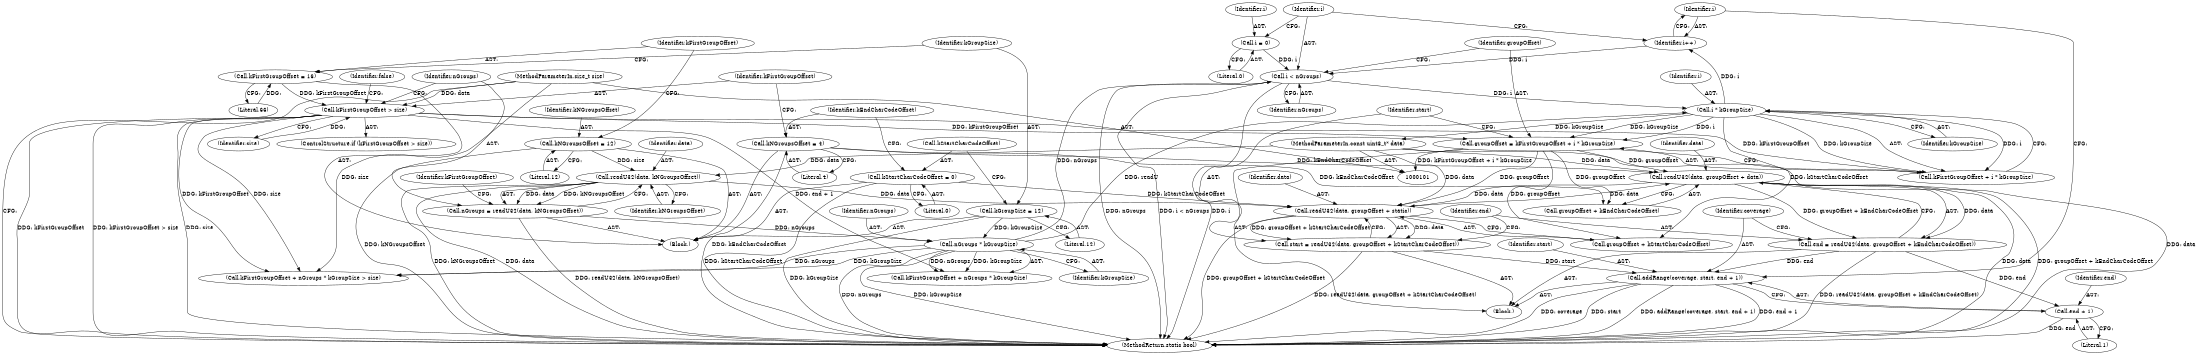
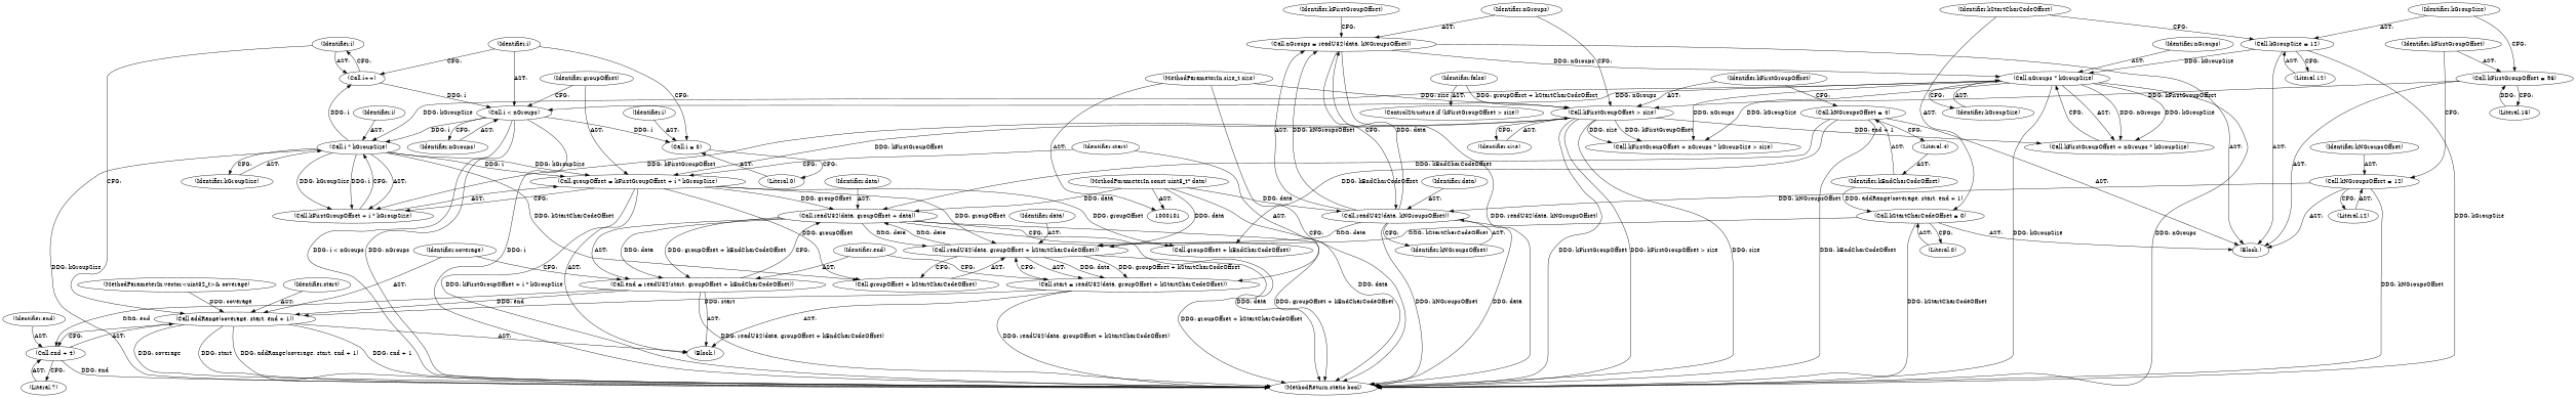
  digraph {
    n1 [label="(Call,readU32(data, groupOffset + data))"]
-   n2 [label="(Call,readU32(data, groupOffset + static))"]
-   n3 [label="(Call,end = readU32(data, groupOffset + kEndCharCodeOffset))"]
+   n2 [label="(Call,readU32(data, groupOffset + kStartCharCodeOffset))"]
+   n3 [label="(Call,end = readU32(start, groupOffset + kEndCharCodeOffset))"]
    n4 [label="(Call,groupOffset + kEndCharCodeOffset)"]
    n5 [label="(MethodReturn,static bool)"]
    n6 [label="(Call,start = readU32(data, groupOffset + kStartCharCodeOffset))"]
    n7 [label="(Call,groupOffset + kStartCharCodeOffset)"]
    n8 [label="(Block,)"]
    n9 [label="(Call,addRange(coverage, start, end + 1))"]
-   n10 [label="(Call,end + 1)"]
+   n10 [label="(Call,end + 4)"]
    n11 [label="(MethodParameterIn,const uint8_t* data)"]
    n12 [label="(Call,readU32(data, kNGroupsOffset))"]
    1000101
    n14 [label="(Call,nGroups = readU32(data, kNGroupsOffset))"]
    n15 [label="(Identifier,kNGroupsOffset)"]
    n16 [label="(Call,groupOffset = kFirstGroupOffset + i * kGroupSize)"]
    n17 [label="(Call,kFirstGroupOffset + i * kGroupSize)"]
    n18 [label="(Call,i * kGroupSize)"]
    n19 [label="(Call,kFirstGroupOffset > size)"]
    n20 [label="(Call,kFirstGroupOffset + nGroups * kGroupSize)"]
    n21 [label="(Identifier,size)"]
    n22 [label="(ControlStructure,if (kFirstGroupOffset > size))"]
    n23 [label="(Call,kFirstGroupOffset + nGroups * kGroupSize > size)"]
    n24 [label="(Call,nGroups * kGroupSize)"]
-   n25 [label="(Call,kFirstGroupOffset = 16)"]
-   n26 [label="(Literal,66)"]
+   n25 [label="(Call,kFirstGroupOffset = 96)"]
+   n26 [label="(Literal,16)"]
    n27 [label="(Block,)"]
    n28 [label="(MethodParameterIn,size_t size)"]
-   n29 [label="(Identifier,i++)"]
+   n29 [label="(Call,i++)"]
    n30 [label="(Identifier,kGroupSize)"]
    n31 [label="(Call,i < nGroups)"]
    n32 [label="(Identifier,i)"]
    n33 [label="(Identifier,nGroups)"]
    n34 [label="(Call,i = 0)"]
    n35 [label="(Literal,0)"]
    n36 [label="(Identifier,kGroupSize)"]
    n37 [label="(Call,kNGroupsOffset = 12)"]
    n38 [label="(Literal,12)"]
    n39 [label="(Call,kGroupSize = 12)"]
    n40 [label="(Literal,12)"]
    n41 [label="(Call,kNGroupsOffset = 4)"]
    n42 [label="(Literal,4)"]
    n43 [label="(Call,kStartCharCodeOffset = 0)"]
    n44 [label="(Literal,0)"]
-   n45 [label="(Literal,1)"]
+   n45 [label="(Literal,7)"]
    n46 [label="(Identifier,kNGroupsOffset)"]
    n47 [label="(Identifier,kGroupSize)"]
    n48 [label="(Identifier,end)"]
    n49 [label="(Identifier,kFirstGroupOffset)"]
+   n50 [label="(MethodParameterIn,vector<uint32_t>& coverage)"]
    n51 [label="(Identifier,groupOffset)"]
    n52 [label="(Identifier,end)"]
    n53 [label="(Identifier,i)"]
-   n54 [label="(Call,kStartCharCodeOffset)"]
+   n54 [label="(Identifier,kStartCharCodeOffset)"]
    n55 [label="(Identifier,nGroups)"]
    n56 [label="(Identifier,kEndCharCodeOffset)"]
    n57 [label="(Identifier,nGroups)"]
    n58 [label="(Identifier,data)"]
    n59 [label="(Identifier,coverage)"]
    n60 [label="(Identifier,data)"]
    n61 [label="(Identifier,i)"]
    n62 [label="(Identifier,start)"]
    n63 [label="(Identifier,kFirstGroupOffset)"]
    n64 [label="(Identifier,kFirstGroupOffset)"]
    n65 [label="(Identifier,data)"]
    n66 [label="(Identifier,start)"]
    n67 [label="(Identifier,false)"]
    n68 [label="(Identifier,i)"]
    n1 -> n2 [label="DDG: data"]
    n1 -> n3 [label="AST: "]
    n1 -> n3 [label="DDG: data"]
    n1 -> n3 [label="DDG: groupOffset + kEndCharCodeOffset"]
    n1 -> n4 [label="CFG: "]
    n1 -> n5 [label="DDG: data"]
    n1 -> n5 [label="DDG: groupOffset + kEndCharCodeOffset"]
    n2 -> n1 [label="DDG: data"]
    n2 -> n5 [label="DDG: groupOffset + kStartCharCodeOffset"]
    n2 -> n6 [label="AST: "]
    n2 -> n6 [label="DDG: data"]
    n2 -> n6 [label="DDG: groupOffset + kStartCharCodeOffset"]
    n2 -> n7 [label="CFG: "]
    n3 -> n1 [label="CFG: "]
    n3 -> n5 [label="DDG: readU32(data, groupOffset + kEndCharCodeOffset)"]
    n3 -> n8 [label="AST: "]
    n3 -> n9 [label="DDG: end"]
    n3 -> n10 [label="DDG: end"]
-   n4 -> n1 [label="AST: "]
    n6 -> n2 [label="CFG: "]
    n6 -> n5 [label="DDG: readU32(data, groupOffset + kStartCharCodeOffset)"]
    n6 -> n8 [label="AST: "]
    n6 -> n9 [label="DDG: start"]
    n7 -> n2 [label="AST: "]
    n9 -> n5 [label="DDG: addRange(coverage, start, end + 1)"]
    n9 -> n5 [label="DDG: end + 1"]
    n9 -> n5 [label="DDG: coverage"]
    n9 -> n5 [label="DDG: start"]
    n9 -> n8 [label="AST: "]
    n9 -> n10 [label="CFG: "]
    n10 -> n5 [label="DDG: end"]
    n10 -> n9 [label="AST: "]
    n10 -> n45 [label="CFG: "]
    n11 -> n1 [label="DDG: data"]
    n11 -> n2 [label="DDG: data"]
    n11 -> n5 [label="DDG: data"]
    n11 -> n12 [label="DDG: data"]
    n11 -> 1000101 [label="AST: "]
    n12 -> n2 [label="DDG: data"]
    n12 -> n5 [label="DDG: kNGroupsOffset"]
    n12 -> n5 [label="DDG: data"]
    n12 -> n14 [label="AST: "]
    n12 -> n14 [label="DDG: data"]
    n12 -> n14 [label="DDG: kNGroupsOffset"]
    n12 -> n15 [label="CFG: "]
    n14 -> n5 [label="DDG: readU32(data, kNGroupsOffset)"]
    n14 -> n12 [label="CFG: "]
    n14 -> n24 [label="DDG: nGroups"]
    n14 -> n27 [label="AST: "]
    n15 -> n12 [label="AST: "]
    n16 -> n1 [label="DDG: groupOffset"]
    n16 -> n2 [label="DDG: groupOffset"]
    n16 -> n4 [label="DDG: groupOffset"]
-   n16 -> 1000101 [label="DDG: kFirstGroupOffset + i * kGroupSize"]
+   n16 -> n5 [label="DDG: kFirstGroupOffset + i * kGroupSize"]
    n16 -> n7 [label="DDG: groupOffset"]
    n16 -> n8 [label="AST: "]
    n16 -> n17 [label="CFG: "]
    n17 -> n16 [label="AST: "]
    n17 -> n18 [label="CFG: "]
-   n18 -> n11 [label="DDG: kGroupSize"]
+   n18 -> n5 [label="DDG: kGroupSize"]
    n18 -> n7 [label="DDG: kStartCharCodeOffset"]
    n18 -> n16 [label="DDG: i"]
    n18 -> n16 [label="DDG: kGroupSize"]
    n18 -> n17 [label="AST: "]
    n18 -> n17 [label="DDG: i"]
    n18 -> n17 [label="DDG: kGroupSize"]
    n18 -> n29 [label="DDG: i"]
    n18 -> n30 [label="CFG: "]
    n19 -> n5 [label="DDG: kFirstGroupOffset > size"]
    n19 -> n5 [label="DDG: size"]
    n19 -> n5 [label="DDG: kFirstGroupOffset"]
    n19 -> n16 [label="DDG: kFirstGroupOffset"]
    n19 -> n17 [label="DDG: kFirstGroupOffset"]
    n19 -> n20 [label="DDG: end + 1"]
    n19 -> n21 [label="CFG: "]
-   n19 -> n22 [label="AST: "]
+   n67 -> n22 [label="AST: "]
    n19 -> n23 [label="DDG: kFirstGroupOffset"]
    n19 -> n23 [label="DDG: size"]
-   n21 -> n19 [label="DDG: "]
+   n20 -> n24 [label="CFG: "]
+   n21 -> n19 [label="AST: "]
    n24 -> n5 [label="DDG: nGroups"]
    n24 -> n5 [label="DDG: kGroupSize"]
-   n24 -> n18 [label="DDG: readU"]
+   n24 -> n18 [label="DDG: kGroupSize"]
    n24 -> n20 [label="AST: "]
    n24 -> n20 [label="DDG: nGroups"]
    n24 -> n20 [label="DDG: kGroupSize"]
    n24 -> n23 [label="DDG: nGroups"]
    n24 -> n23 [label="DDG: kGroupSize"]
    n24 -> n31 [label="DDG: nGroups"]
    n24 -> n36 [label="CFG: "]
    n25 -> n19 [label="DDG: kFirstGroupOffset"]
    n25 -> n26 [label="CFG: "]
    n25 -> n27 [label="AST: "]
    n26 -> n25 [label="DDG: "]
    n28 -> n5 [label="CFG: "]
    n28 -> 1000101 [label="AST: "]
-   n28 -> n19 [label="DDG: data"]
-   n28 -> n23 [label="DDG: size"]
+   n28 -> n19 [label="DDG: size"]
    n29 -> n31 [label="DDG: i"]
    n29 -> n32 [label="CFG: "]
    n30 -> n18 [label="AST: "]
    n31 -> n5 [label="DDG: nGroups"]
    n31 -> n5 [label="DDG: i < nGroups"]
    n31 -> n5 [label="DDG: i"]
    n31 -> n18 [label="DDG: i"]
    n31 -> n33 [label="CFG: "]
    n32 -> n9 [label="CFG: "]
    n32 -> n29 [label="AST: "]
    n33 -> n31 [label="AST: "]
-   n34 -> n31 [label="DDG: i"]
+   n31 -> n34 [label="DDG: i"]
    n34 -> n35 [label="CFG: "]
    n35 -> n34 [label="AST: "]
    n36 -> n24 [label="AST: "]
    n37 -> n5 [label="DDG: kNGroupsOffset"]
-   n37 -> n12 [label="DDG: size"]
+   n37 -> n12 [label="DDG: kNGroupsOffset"]
    n37 -> n27 [label="AST: "]
    n37 -> n38 [label="CFG: "]
    n38 -> n37 [label="AST: "]
    n39 -> n5 [label="DDG: kGroupSize"]
    n39 -> n24 [label="DDG: kGroupSize"]
    n39 -> n27 [label="AST: "]
    n39 -> n40 [label="CFG: "]
    n40 -> n39 [label="AST: "]
    n41 -> n1 [label="DDG: kEndCharCodeOffset"]
    n41 -> n4 [label="DDG: kEndCharCodeOffset"]
    n41 -> n5 [label="DDG: kEndCharCodeOffset"]
    n41 -> n27 [label="AST: "]
    n41 -> n42 [label="CFG: "]
-   n42 -> n41 [label="AST: "]
+   n42 -> n56 [label="AST: "]
    n43 -> n2 [label="DDG: kStartCharCodeOffset"]
    n43 -> n5 [label="DDG: kStartCharCodeOffset"]
    n43 -> n27 [label="AST: "]
    n43 -> n44 [label="CFG: "]
    n44 -> n43 [label="AST: "]
    n45 -> n10 [label="AST: "]
    n46 -> n37 [label="AST: "]
    n47 -> n25 [label="CFG: "]
    n47 -> n39 [label="AST: "]
    n48 -> n10 [label="AST: "]
    n49 -> n14 [label="CFG: "]
+   n50 -> n9 [label="DDG: coverage"]
    n51 -> n16 [label="AST: "]
    n51 -> n31 [label="CFG: "]
    n52 -> n3 [label="AST: "]
    n52 -> n6 [label="CFG: "]
    n53 -> n18 [label="AST: "]
    n54 -> n39 [label="CFG: "]
    n54 -> n43 [label="AST: "]
    n55 -> n24 [label="AST: "]
    n56 -> n41 [label="AST: "]
-   n56 -> n43 [label="CFG: "]
+   n56 -> n43 [label="DDG: addRange(coverage, start, end + 1)"]
    n57 -> n14 [label="AST: "]
    n57 -> n19 [label="CFG: "]
    n58 -> n2 [label="AST: "]
    n59 -> n3 [label="CFG: "]
    n59 -> n9 [label="AST: "]
    n60 -> n12 [label="AST: "]
    n61 -> n29 [label="CFG: "]
    n61 -> n31 [label="AST: "]
    n61 -> n34 [label="CFG: "]
    n62 -> n9 [label="AST: "]
    n63 -> n25 [label="AST: "]
    n63 -> n37 [label="CFG: "]
    n64 -> n19 [label="AST: "]
    n64 -> n41 [label="CFG: "]
    n65 -> n1 [label="AST: "]
    n66 -> n6 [label="AST: "]
    n66 -> n16 [label="CFG: "]
-   n67 -> n19 [label="CFG: "]
+   n67 -> n19 [label="DDG: groupOffset + kStartCharCodeOffset"]
    n68 -> n34 [label="AST: "]
  }
